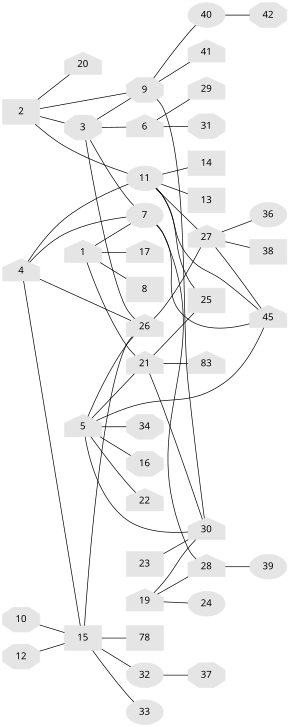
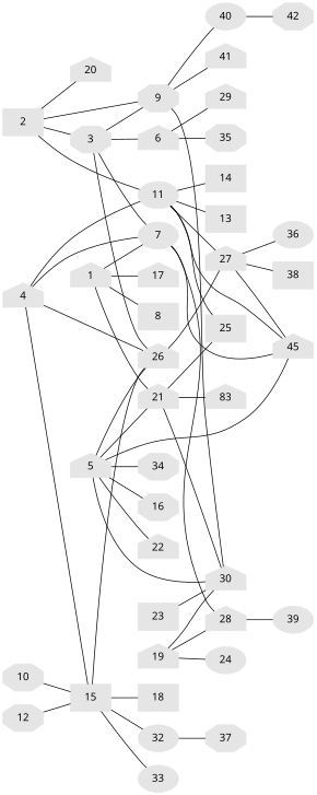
  graph {
    fontname="Noto Sans"
    rankdir=LR
    node [color=gray90 fontname="Noto Sans" shape=house style=filled]
    edge [fontname="Noto Sans" weight=1.0]
    7 [shape=ellipse]
    1
    8 [shape=box]
    17
    21
    n6 [label=45]
    28
    30
    25 [shape=box]
    n10 [label=83]
    2 [shape=box]
    3 [shape=octagon]
    9 [shape=octagon]
    11 [shape=ellipse]
    20
    6
    26
    40 [shape=ellipse]
    41
    13 [shape=box]
    14 [shape=box]
    27
    29
-   31 [shape=octagon]
+   31 [shape=octagon label=35]
    4
    15 [shape=box]
-   18 [shape=box label=78]
+   18 [shape=box]
    32 [shape=ellipse]
    33 [shape=ellipse]
    5
    16 [shape=octagon]
    22
    34 [shape=octagon]
    39 [shape=ellipse]
    42 [shape=octagon]
    10 [shape=octagon]
    36 [shape=ellipse]
    38 [shape=box]
    12 [shape=octagon]
    37 [shape=octagon]
    19
    24 [shape=ellipse]
    23 [shape=box]
    7 -- n6
    7 -- 28
    1 -- 7 [weight=2.0]
    1 -- 8
    1 -- 17
    1 -- 21
    21 -- 30
    21 -- 25
    21 -- n10
    28 -- 39
    2 -- 3
    2 -- 9
    2 -- 11
    2 -- 20
    3 -- 7
    3 -- 9
    3 -- 6
    3 -- 26
    9 -- 30
    9 -- 40
    9 -- 41
    11 -- n6
    11 -- 25
    11 -- 13
    11 -- 14
    11 -- 27
    6 -- 29
    6 -- 31
    26 -- 27
    40 -- 42
    27 -- n6
    27 -- 36
    27 -- 38
    4 -- 7
    4 -- 11
    4 -- 26
    4 -- 15
    15 -- 26
    15 -- 18
    15 -- 32
    15 -- 33
    32 -- 37
    5 -- 21
    5 -- n6
    5 -- 30
    5 -- 26
    5 -- 16
    5 -- 22
    5 -- 34
    10 -- 15
    12 -- 15
    19 -- 28
    19 -- 30
    19 -- 24
    23 -- 30
  }
